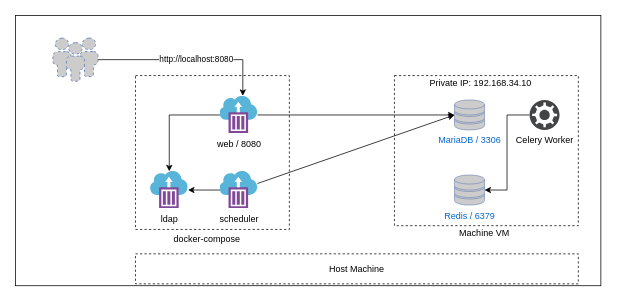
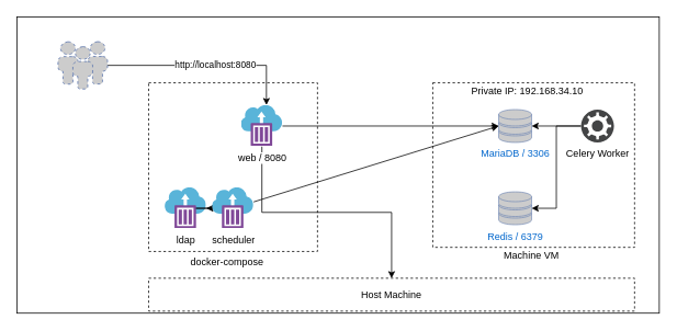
  <mxCell id="0" />
  <mxCell id="1" parent="0" />
  <mxCell id="2" value="" style="whiteSpace=wrap;html=1;fillColor=none;" vertex="1" parent="1"><mxGeometry x="20" width="780" height="360" as="geometry" y="20" /></mxCell>
  <mxCell id="3" value="" style="whiteSpace=wrap;html=1;fillColor=none;dashed=1;" vertex="1" parent="1"><mxGeometry x="525" y="100" width="245" height="200" as="geometry" /></mxCell>
  <mxCell id="4" value="" style="whiteSpace=wrap;html=1;aspect=fixed;fillColor=none;dashed=1;" vertex="1" parent="1"><mxGeometry x="180" y="100" width="205" height="205" as="geometry" /></mxCell>
  <mxCell id="5" value="MariaDB / 3306" style="fontColor=#0066CC;verticalAlign=top;verticalLabelPosition=bottom;labelPosition=center;align=center;html=1;outlineConnect=0;fillColor=#CCCCCC;strokeColor=#6881B3;gradientColor=none;gradientDirection=north;strokeWidth=2;shape=mxgraph.networks.storage;" vertex="1" parent="1"><mxGeometry x="605" y="132.5" width="40" height="40" as="geometry" /></mxCell>
  <mxCell id="6" value="&lt;div style=&quot;text-align: left&quot;&gt;&lt;span&gt;Redis / 6379&lt;/span&gt;&lt;/div&gt;" style="fontColor=#0066CC;verticalAlign=top;verticalLabelPosition=bottom;labelPosition=center;align=center;html=1;outlineConnect=0;fillColor=#CCCCCC;strokeColor=#6881B3;gradientColor=none;gradientDirection=north;strokeWidth=2;shape=mxgraph.networks.storage;" vertex="1" parent="1"><mxGeometry x="605" y="232.5" width="40" height="40" as="geometry" /></mxCell>
+ <mxCell id="7" style="edgeStyle=none;rounded=0;orthogonalLoop=1;jettySize=auto;html=1;" edge="1" parent="1" source="9" target="5"><mxGeometry relative="1" as="geometry" /></mxCell>
  <mxCell id="8" style="edgeStyle=orthogonalEdgeStyle;rounded=0;orthogonalLoop=1;jettySize=auto;html=1;entryX=1;entryY=0.5;entryDx=0;entryDy=0;entryPerimeter=0;" edge="1" parent="1" source="9" target="6"><mxGeometry relative="1" as="geometry"><Array as="points"><mxPoint x="675" y="152.5" /><mxPoint x="675" y="252.5" /></Array></mxGeometry></mxCell>
  <mxCell id="9" value="Celery Worker" style="pointerEvents=1;shadow=0;dashed=0;html=1;strokeColor=none;fillColor=#434445;aspect=fixed;labelPosition=center;verticalLabelPosition=bottom;verticalAlign=top;align=center;outlineConnect=0;shape=mxgraph.vvd.vrealize_automation;" vertex="1" parent="1"><mxGeometry x="705" y="132.5" width="40" height="40" as="geometry" /></mxCell>
  <mxCell id="10" value="ldap" style="aspect=fixed;html=1;points=[];align=center;image;fontSize=12;image=img/lib/mscae/Container_Instances.svg;" vertex="1" parent="1"><mxGeometry x="200" y="227.5" width="50" height="50" as="geometry" /></mxCell>
  <mxCell id="11" value="Private IP: 192.168.34.10" style="text;html=1;strokeColor=none;fillColor=none;align=center;verticalAlign=middle;whiteSpace=wrap;rounded=0;" vertex="1" parent="1"><mxGeometry x="560" y="100" width="160" height="20" as="geometry" /></mxCell>
  <mxCell id="12" value="Machine VM" style="text;html=1;strokeColor=none;fillColor=none;align=center;verticalAlign=middle;whiteSpace=wrap;rounded=0;" vertex="1" parent="1"><mxGeometry x="530" y="300" width="230" height="20" as="geometry" /></mxCell>
  <mxCell id="13" value="docker-compose" style="text;html=1;strokeColor=none;fillColor=none;align=center;verticalAlign=middle;whiteSpace=wrap;rounded=0;" vertex="1" parent="1"><mxGeometry x="197.5" y="307.5" width="155" height="20" as="geometry" /></mxCell>
- <mxCell id="14" style="edgeStyle=orthogonalEdgeStyle;rounded=0;orthogonalLoop=1;jettySize=auto;html=1;" edge="1" parent="1" source="16" target="10"><mxGeometry relative="1" as="geometry" /></mxCell>
+ <mxCell id="14" style="edgeStyle=orthogonalEdgeStyle;rounded=0;orthogonalLoop=1;jettySize=auto;html=1;" edge="1" parent="1" source="16" target="20"><mxGeometry relative="1" as="geometry" /></mxCell>
  <mxCell id="15" style="edgeStyle=none;rounded=0;orthogonalLoop=1;jettySize=auto;html=1;" edge="1" parent="1" source="16" target="5"><mxGeometry relative="1" as="geometry" /></mxCell>
  <mxCell id="16" value="web / 8080" style="aspect=fixed;html=1;points=[];align=center;image;fontSize=12;image=img/lib/mscae/Container_Instances.svg;" vertex="1" parent="1"><mxGeometry x="292.5" y="127.5" width="50" height="50" as="geometry" /></mxCell>
  <mxCell id="17" style="edgeStyle=orthogonalEdgeStyle;rounded=0;orthogonalLoop=1;jettySize=auto;html=1;" edge="1" parent="1" source="19" target="10"><mxGeometry relative="1" as="geometry" /></mxCell>
  <mxCell id="18" style="rounded=0;orthogonalLoop=1;jettySize=auto;html=1;entryX=0;entryY=0.5;entryDx=0;entryDy=0;entryPerimeter=0;" edge="1" parent="1" source="19" target="5"><mxGeometry relative="1" as="geometry" /></mxCell>
- <mxCell id="19" value="scheduler" style="aspect=fixed;html=1;points=[];align=center;image;fontSize=12;image=img/lib/mscae/Container_Instances.svg;" vertex="1" parent="1"><mxGeometry x="292.5" y="227.5" width="50" height="50" as="geometry" /></mxCell>
+ <mxCell id="19" value="scheduler" style="aspect=fixed;html=1;points=[];align=center;image;fontSize=12;image=img/lib/mscae/Container_Instances.svg;" vertex="1" parent="1"><mxGeometry x="257.5" y="227.5" width="50" height="50" as="geometry" /></mxCell>
  <mxCell id="20" value="Host Machine" style="rounded=0;whiteSpace=wrap;html=1;dashed=1;" vertex="1" parent="1"><mxGeometry x="180" y="337.5" width="590" height="40" as="geometry" /></mxCell>
  <mxCell id="21" style="edgeStyle=orthogonalEdgeStyle;rounded=0;orthogonalLoop=1;jettySize=auto;html=1;entryX=0.61;entryY=-0.01;entryDx=0;entryDy=0;entryPerimeter=0;" edge="1" parent="1" source="23" target="16"><mxGeometry relative="1" as="geometry" /></mxCell>
  <mxCell id="22" value="http://localhost:8080" style="edgeLabel;html=1;align=center;verticalAlign=middle;resizable=0;points=[];" vertex="1" connectable="0" parent="21"><mxGeometry x="0.08" relative="1" as="geometry"><mxPoint as="offset" /></mxGeometry></mxCell>
  <mxCell id="23" value="" style="fontColor=#0066CC;verticalAlign=top;verticalLabelPosition=bottom;labelPosition=center;align=center;html=1;outlineConnect=0;fillColor=#CCCCCC;strokeColor=#6881B3;gradientColor=none;gradientDirection=north;strokeWidth=2;shape=mxgraph.networks.users;dashed=1;" vertex="1" parent="1"><mxGeometry x="70" y="50" width="60" height="57.5" as="geometry" /></mxCell>
